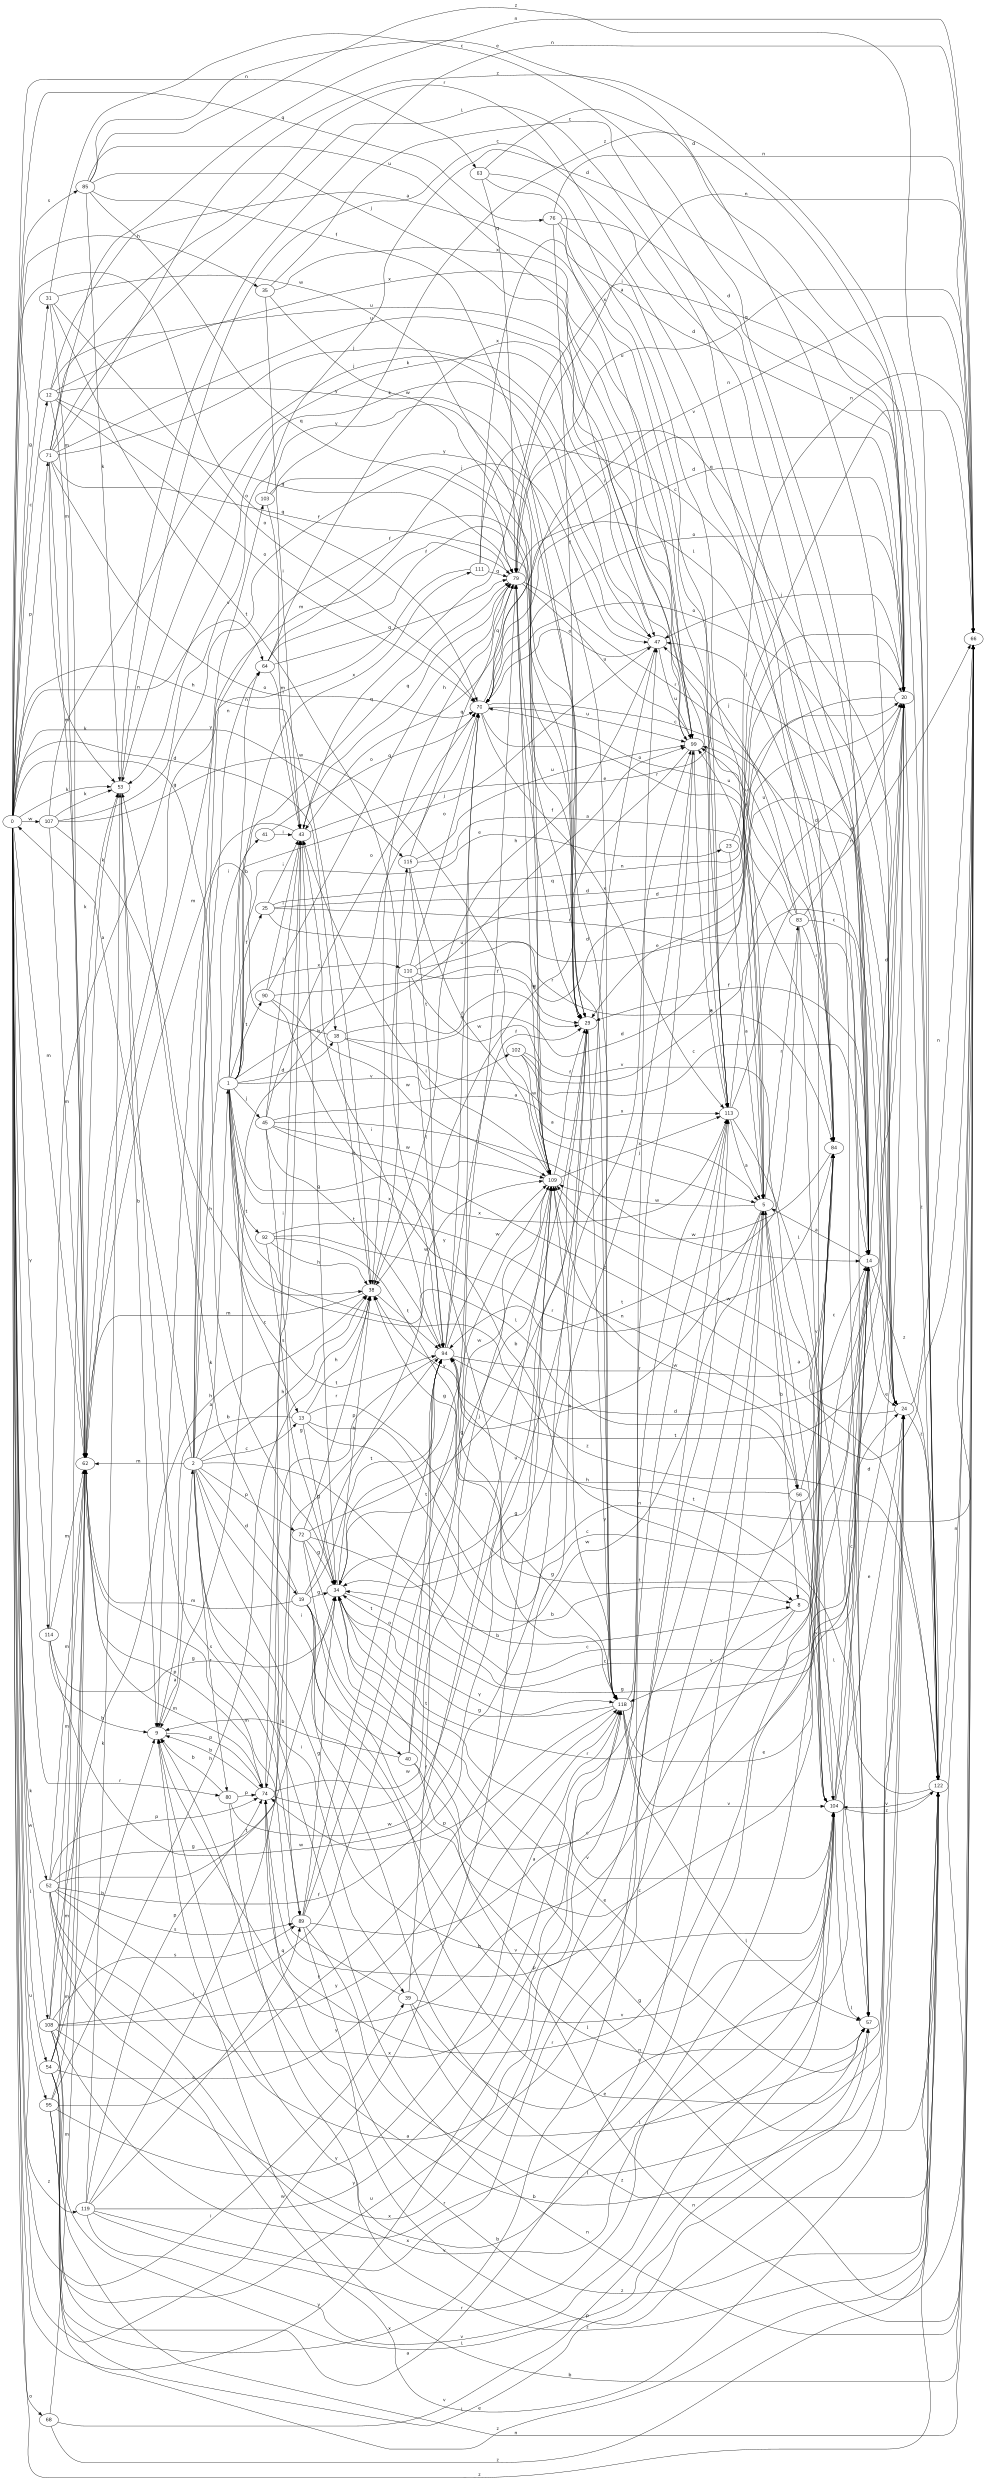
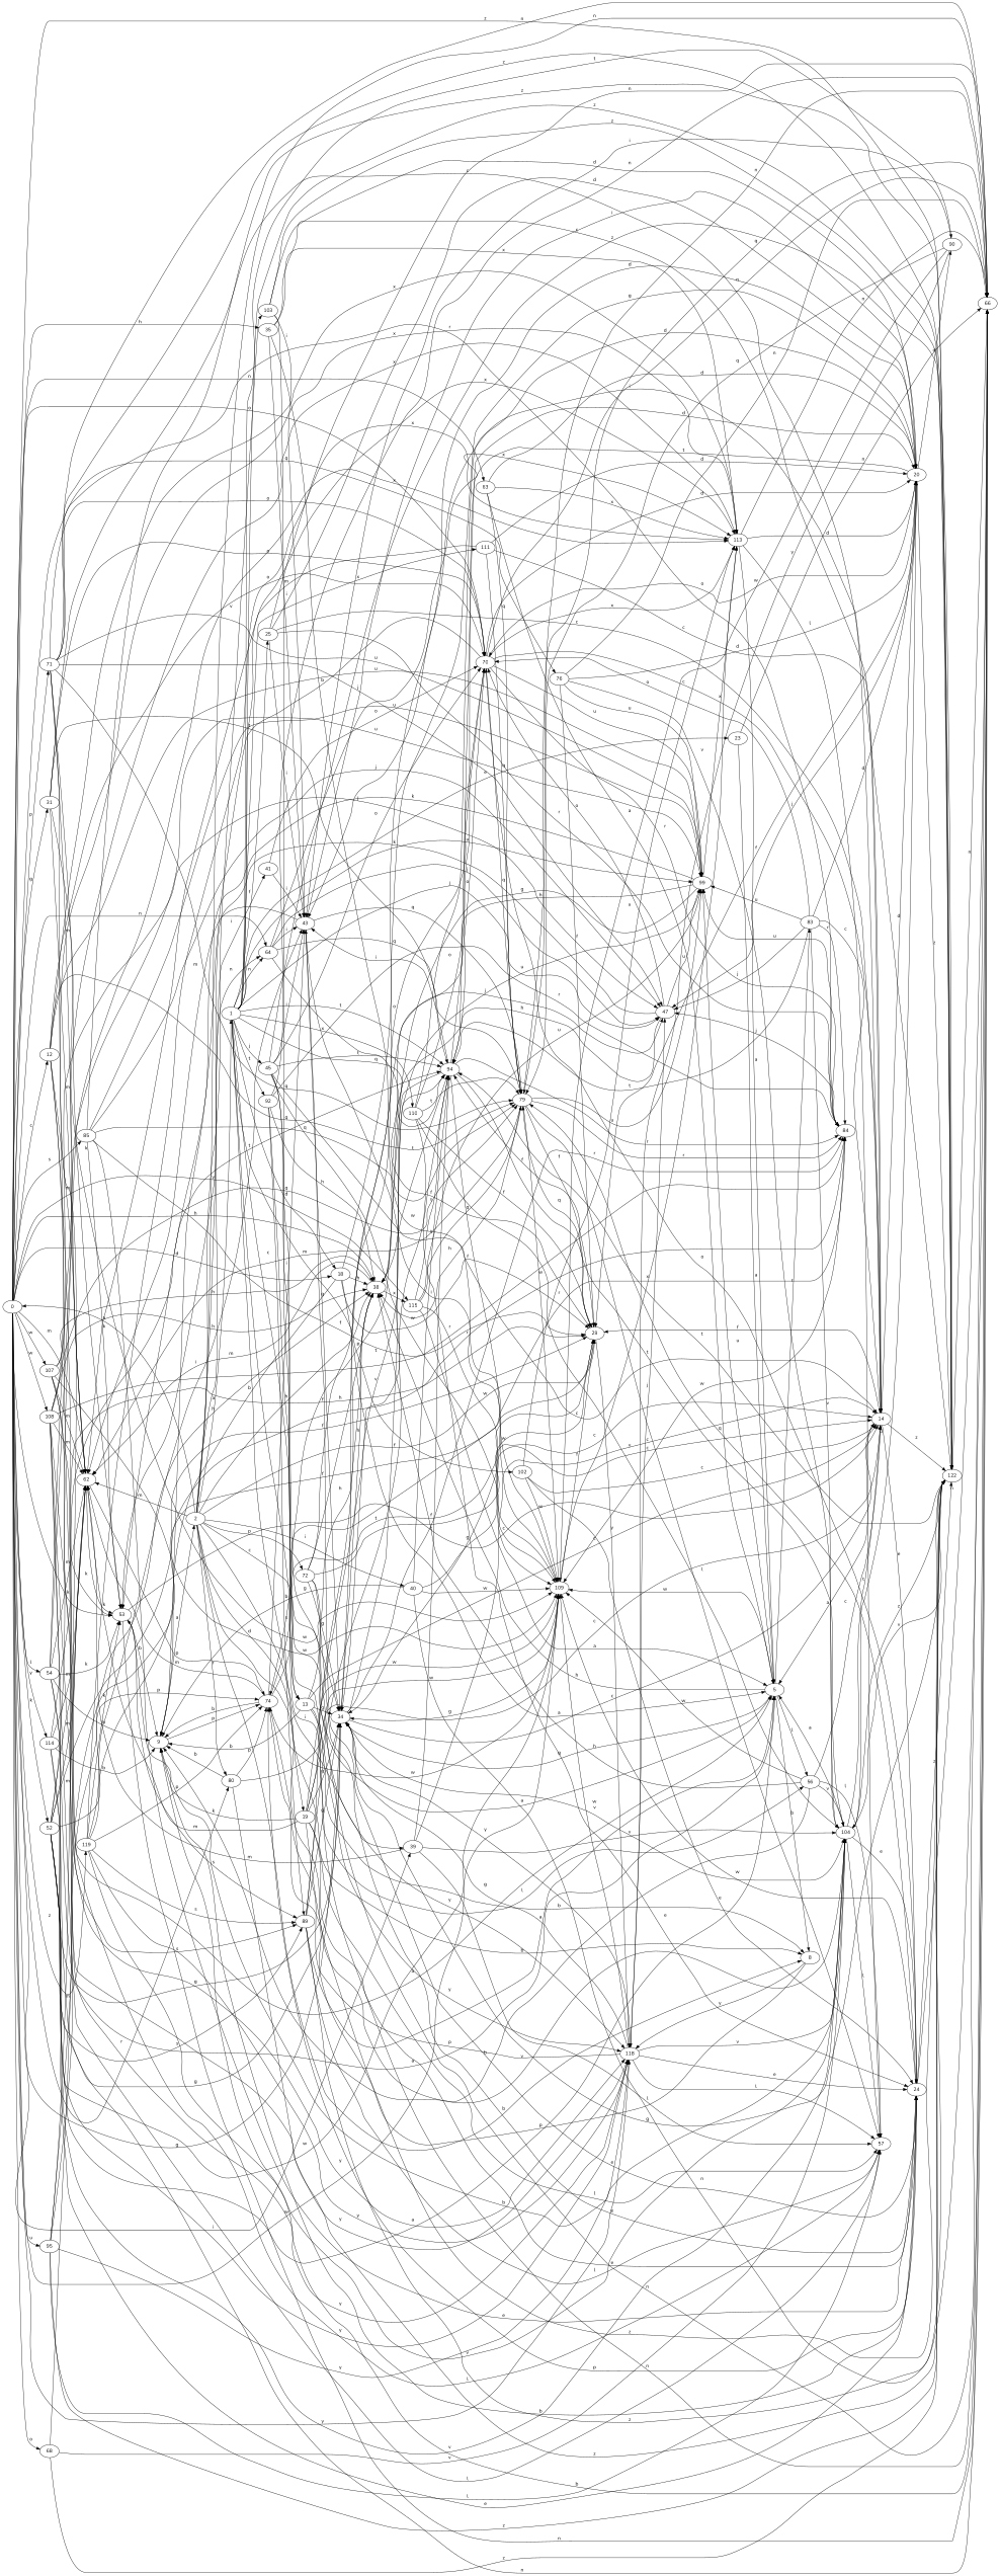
  strict digraph {
    fontname=Nunito
    rankdir=LR
    node [fontname=Nunito]
    edge [fontname=Nunito]
    0
    12
    18
    31
    34
    35
    38
    39
    52
    53
    54
    62
    63
    64
    68
    70
    71
    76
    80
    85
    95
    107
    108
    109
    114
    115
    118
    119
    122
    79
    99
    113
    5
    29
    9
    20
    94
    14
    104
    84
    43
    57
    74
    24
    89
    66
    47
    1
    8
    13
    23
    25
    45
    56
    90
    92
    102
    110
    111
    2
    19
    40
    41
    72
    103
    83
    0 -> 12 [label=c]
    0 -> 18 [label=d]
    0 -> 31 [label=g]
    0 -> 34 [label=g]
    0 -> 35 [label=h]
    0 -> 38 [label=h]
    0 -> 39 [label=i]
    0 -> 52 [label=k]
    0 -> 53 [label=k]
    0 -> 54 [label=l]
    0 -> 62 [label=m]
    0 -> 63 [label=n]
    0 -> 64 [label=n]
    0 -> 68 [label=o]
    0 -> 70 [label=o]
    0 -> 71 [label=p]
    0 -> 76 [label=q]
    0 -> 80 [label=r]
    0 -> 85 [label=s]
    0 -> 95 [label=u]
    0 -> 107 [label=w]
    0 -> 108 [label=w]
    0 -> 109 [label=w]
    0 -> 114 [label=y]
    0 -> 115 [label=y]
    0 -> 118 [label=y]
    0 -> 119 [label=z]
    0 -> 122 [label=z]
    12 -> 62 [label=m]
    12 -> 70 [label=o]
    12 -> 118 [label=y]
    12 -> 79 [label=q]
    12 -> 99 [label=u]
    12 -> 113 [label=x]
    12 -> 5 [label=a]
    18 -> 38 [label=h]
    18 -> 5 [label=a]
    18 -> 29 [label=f]
    18 -> 9 [label=b]
    18 -> 20 [label=d]
    31 -> 62 [label=m]
    31 -> 70 [label=o]
    31 -> 109 [label=w]
    31 -> 94 [label=t]
    31 -> 14 [label=c]
    34 -> 38 [label=h]
    34 -> 118 [label=y]
    34 -> 99 [label=u]
    34 -> 14 [label=c]
    34 -> 104 [label=v]
    34 -> 84 [label=r]
    35 -> 109 [label=w]
    35 -> 113 [label=x]
    35 -> 14 [label=c]
    35 -> 43 [label=i]
    38 -> 62 [label=m]
    38 -> 115 [label=x]
    38 -> 94 [label=t]
    39 -> 62 [label=m]
    39 -> 94 [label=t]
    39 -> 14 [label=c]
    39 -> 104 [label=v]
    39 -> 57 [label=l]
    52 -> 34 [label=g]
    52 -> 62 [label=m]
    52 -> 113 [label=x]
    52 -> 5 [label=a]
    52 -> 29 [label=f]
    52 -> 94 [label=t]
    52 -> 104 [label=v]
    52 -> 74 [label=p]
    52 -> 24 [label=e]
    52 -> 89 [label=s]
    53 -> 9 [label=b]
    53 -> 14 [label=c]
    53 -> 89 [label=s]
    53 -> 66 [label=n]
    54 -> 53 [label=k]
    54 -> 62 [label=m]
    54 -> 118 [label=y]
    54 -> 99 [label=u]
    54 -> 113 [label=x]
    54 -> 5 [label=a]
    54 -> 9 [label=b]
    62 -> 53 [label=k]
    62 -> 74 [label=p]
    63 -> 79 [label=q]
    63 -> 113 [label=x]
    63 -> 5 [label=a]
    63 -> 20 [label=d]
    64 -> 79 [label=q]
    64 -> 113 [label=x]
    64 -> 29 [label=f]
    64 -> 43 [label=i]
    64 -> 47 [label=j]
    68 -> 62 [label=m]
    68 -> 122 [label=z]
    68 -> 104 [label=v]
    70 -> 79 [label=q]
    70 -> 99 [label=u]
    70 -> 113 [label=x]
    70 -> 9 [label=b]
    70 -> 20 [label=d]
    70 -> 14 [label=c]
    70 -> 84 [label=r]
    70 -> 66 [label=n]
    71 -> 53 [label=k]
    71 -> 62 [label=m]
    71 -> 70 [label=o]
    71 -> 122 [label=z]
    71 -> 79 [label=q]
    71 -> 99 [label=u]
    71 -> 84 [label=r]
    71 -> 57 [label=l]
    71 -> 66 [label=n]
    71 -> 47 [label=j]
    76 -> 99 [label=u]
    76 -> 29 [label=f]
    76 -> 20 [label=d]
    76 -> 104 [label=v]
    76 -> 66 [label=n]
    80 -> 109 [label=w]
    80 -> 122 [label=z]
    80 -> 9 [label=b]
    80 -> 74 [label=p]
    85 -> 53 [label=k]
    85 -> 122 [label=z]
    85 -> 79 [label=q]
    85 -> 99 [label=u]
    85 -> 29 [label=f]
    85 -> 24 [label=e]
    85 -> 47 [label=j]
    95 -> 38 [label=h]
    95 -> 62 [label=m]
    95 -> 118 [label=y]
    95 -> 122 [label=z]
    95 -> 29 [label=f]
    95 -> 57 [label=l]
    107 -> 38 [label=h]
    107 -> 53 [label=k]
    107 -> 62 [label=m]
    107 -> 109 [label=w]
    107 -> 118 [label=y]
    107 -> 47 [label=j]
    108 -> 38 [label=h]
    108 -> 62 [label=m]
    108 -> 118 [label=y]
    108 -> 79 [label=q]
    108 -> 113 [label=x]
    108 -> 84 [label=r]
    108 -> 57 [label=l]
    108 -> 89 [label=s]
    108 -> 66 [label=n]
    109 -> 34 [label=g]
    109 -> 113 [label=x]
    109 -> 29 [label=f]
    109 -> 43 [label=i]
    114 -> 34 [label=g]
    114 -> 62 [label=m]
    114 -> 109 [label=w]
    114 -> 29 [label=f]
    114 -> 9 [label=b]
    115 -> 109 [label=w]
    115 -> 79 [label=q]
    115 -> 99 [label=u]
    115 -> 5 [label=a]
    115 -> 94 [label=t]
    118 -> 34 [label=g]
    118 -> 109 [label=w]
    118 -> 104 [label=v]
    118 -> 57 [label=l]
    118 -> 74 [label=p]
    118 -> 24 [label=e]
    118 -> 47 [label=j]
    119 -> 53 [label=k]
    119 -> 118 [label=y]
    119 -> 113 [label=x]
    119 -> 104 [label=v]
    119 -> 84 [label=r]
    119 -> 43 [label=i]
    119 -> 74 [label=p]
    119 -> 89 [label=s]
    122 -> 34 [label=g]
    122 -> 94 [label=t]
    122 -> 104 [label=v]
    122 -> 43 [label=i]
    122 -> 66 [label=n]
    79 -> 38 [label=h]
    79 -> 62 [label=m]
    79 -> 109 [label=w]
    79 -> 99 [label=u]
    79 -> 29 [label=f]
    79 -> 84 [label=r]
    79 -> 57 [label=l]
    79 -> 66 [label=n]
    99 -> 34 [label=g]
    99 -> 38 [label=h]
    99 -> 53 [label=k]
    99 -> 113 [label=x]
    113 -> 5 [label=a]
    113 -> 20 [label=d]
    113 -> 57 [label=l]
    113 -> 66 [label=n]
    5 -> 34 [label=g]
    5 -> 38 [label=h]
    5 -> 109 [label=w]
    5 -> 99 [label=u]
    5 -> 8 [label=b]
    5 -> 56 [label=l]
    5 -> 83 [label=r]
    29 -> 34 [label=g]
    29 -> 118 [label=y]
    29 -> 79 [label=q]
    9 -> 74 [label=p]
    9 -> 2 [label=a]
    20 -> 34 [label=g]
    20 -> 70 [label=o]
    20 -> 122 [label=z]
    20 -> 29 [label=f]
    20 -> 94 [label=t]
    20 -> 43 [label=i]
    20 -> 47 [label=j]
    94 -> 70 [label=o]
    94 -> 109 [label=w]
    94 -> 29 [label=f]
    94 -> 20 [label=d]
    94 -> 84 [label=r]
    94 -> 43 [label=i]
    94 -> 74 [label=p]
    14 -> 122 [label=z]
    14 -> 5 [label=a]
    14 -> 29 [label=f]
    14 -> 20 [label=d]
    14 -> 24 [label=e]
    104 -> 122 [label=z]
    104 -> 5 [label=a]
    104 -> 9 [label=b]
    104 -> 20 [label=d]
    104 -> 94 [label=t]
    104 -> 14 [label=c]
    104 -> 57 [label=l]
    104 -> 24 [label=e]
    84 -> 109 [label=w]
    84 -> 99 [label=u]
    84 -> 47 [label=j]
    43 -> 34 [label=g]
    43 -> 62 [label=m]
    43 -> 79 [label=q]
    43 -> 24 [label=e]
    74 -> 62 [label=m]
    74 -> 109 [label=w]
    74 -> 29 [label=f]
    74 -> 9 [label=b]
    74 -> 84 [label=r]
    74 -> 43 [label=i]
    24 -> 70 [label=o]
    24 -> 109 [label=w]
    24 -> 122 [label=z]
    24 -> 79 [label=q]
    24 -> 9 [label=b]
    24 -> 74 [label=p]
    24 -> 66 [label=n]
    89 -> 34 [label=g]
    89 -> 70 [label=o]
    89 -> 122 [label=z]
    89 -> 5 [label=a]
    89 -> 94 [label=t]
    89 -> 57 [label=l]
    66 -> 79 [label=q]
    66 -> 9 [label=b]
    47 -> 38 [label=h]
    47 -> 53 [label=k]
    47 -> 70 [label=o]
    47 -> 99 [label=u]
    1 -> 18 [label=d]
    1 -> 64 [label=n]
    1 -> 122 [label=z]
    1 -> 79 [label=q]
    1 -> 99 [label=u]
    1 -> 113 [label=x]
    1 -> 94 [label=t]
    1 -> 47 [label=j]
    1 -> 8 [label=b]
    1 -> 13 [label=c]
    1 -> 23 [label=e]
    1 -> 25 [label=f]
    1 -> 45 [label=j]
    1 -> 56 [label=l]
    1 -> 90 [label=t]
    1 -> 92 [label=t]
    1 -> 102 [label=v]
    1 -> 110 [label=x]
    1 -> 111 [label=x]
    8 -> 118 [label=y]
    8 -> 74 [label=p]
    13 -> 34 [label=g]
    13 -> 38 [label=h]
    13 -> 9 [label=b]
    13 -> 14 [label=c]
    13 -> 66 [label=n]
    13 -> 8 [label=b]
    23 -> 5 [label=a]
    23 -> 66 [label=n]
    25 -> 20 [label=d]
    25 -> 14 [label=c]
    25 -> 84 [label=r]
    25 -> 43 [label=i]
    25 -> 66 [label=n]
    45 -> 34 [label=g]
    45 -> 70 [label=o]
    45 -> 109 [label=w]
    45 -> 122 [label=z]
    45 -> 5 [label=a]
    45 -> 94 [label=t]
    45 -> 14 [label=c]
    45 -> 43 [label=i]
    56 -> 38 [label=h]
    56 -> 109 [label=w]
    56 -> 9 [label=b]
    56 -> 14 [label=c]
    56 -> 104 [label=v]
    56 -> 57 [label=l]
    90 -> 109 [label=w]
    90 -> 118 [label=y]
    90 -> 79 [label=q]
-   90 -> 20 [label=d]
+   20 -> 90 [label=d]
    90 -> 43 [label=i]
    92 -> 38 [label=h]
    92 -> 118 [label=y]
    92 -> 84 [label=r]
    92 -> 89 [label=s]
    92 -> 66 [label=n]
    102 -> 109 [label=w]
    102 -> 113 [label=x]
    102 -> 14 [label=c]
    102 -> 24 [label=e]
    110 -> 70 [label=o]
    110 -> 29 [label=f]
    110 -> 20 [label=d]
    110 -> 94 [label=t]
    110 -> 104 [label=v]
    110 -> 24 [label=e]
    111 -> 62 [label=m]
    111 -> 79 [label=q]
    111 -> 20 [label=d]
    111 -> 14 [label=c]
    2 -> 0 [label=a]
    2 -> 38 [label=h]
    2 -> 39 [label=i]
    2 -> 62 [label=m]
    2 -> 64 [label=n]
    2 -> 80 [label=r]
    2 -> 29 [label=f]
    2 -> 104 [label=v]
    2 -> 66 [label=n]
    2 -> 1 [label=a]
    2 -> 8 [label=b]
    2 -> 13 [label=c]
    2 -> 19 [label=d]
    2 -> 40 [label=i]
    2 -> 41 [label=i]
    2 -> 72 [label=p]
    2 -> 103 [label=v]
    19 -> 34 [label=g]
    19 -> 53 [label=k]
    19 -> 62 [label=m]
    19 -> 109 [label=w]
    19 -> 122 [label=z]
    19 -> 94 [label=t]
    19 -> 14 [label=c]
    19 -> 57 [label=l]
    19 -> 24 [label=e]
    40 -> 109 [label=w]
    40 -> 9 [label=b]
    40 -> 94 [label=t]
    40 -> 14 [label=c]
    40 -> 66 [label=n]
    41 -> 70 [label=o]
    41 -> 43 [label=i]
    72 -> 34 [label=g]
-   72 -> 38 [label=r]
+   72 -> 38 [label=h]
    72 -> 14 [label=c]
    72 -> 24 [label=e]
    72 -> 66 [label=n]
    72 -> 47 [label=j]
    103 -> 118 [label=y]
    103 -> 122 [label=z]
    103 -> 20 [label=d]
    103 -> 43 [label=i]
    83 -> 70 [label=o]
    83 -> 99 [label=u]
    83 -> 20 [label=d]
    83 -> 94 [label=t]
    83 -> 14 [label=c]
    83 -> 104 [label=v]
    83 -> 84 [label=r]
    83 -> 47 [label=j]
  }
